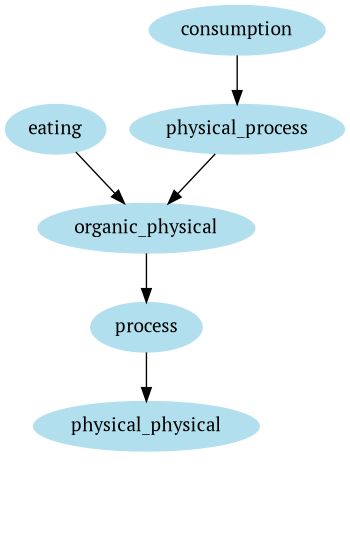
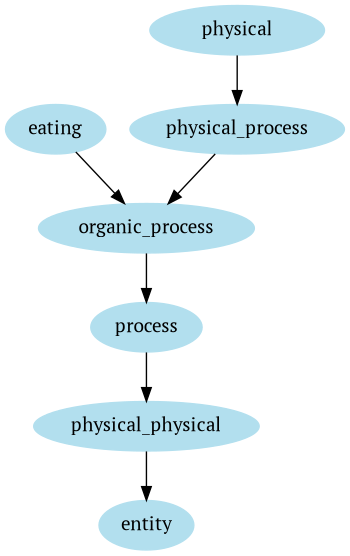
  digraph {
    fontname="PT Serif"
    node [color=lightblue2 fontname="PT Serif" style=filled]
    edge [fontname="PT Serif"]
    eating
-   organic_process [label=organic_physical]
+   organic_process
    n3 [label=physical_process]
-   consumption
+   consumption [label=physical]
    process
    n6 [label=physical_physical]
+   entity
    eating -> organic_process
    organic_process -> process
    n3 -> organic_process
    consumption -> n3
    process -> n6
+   n6 -> entity
  }
